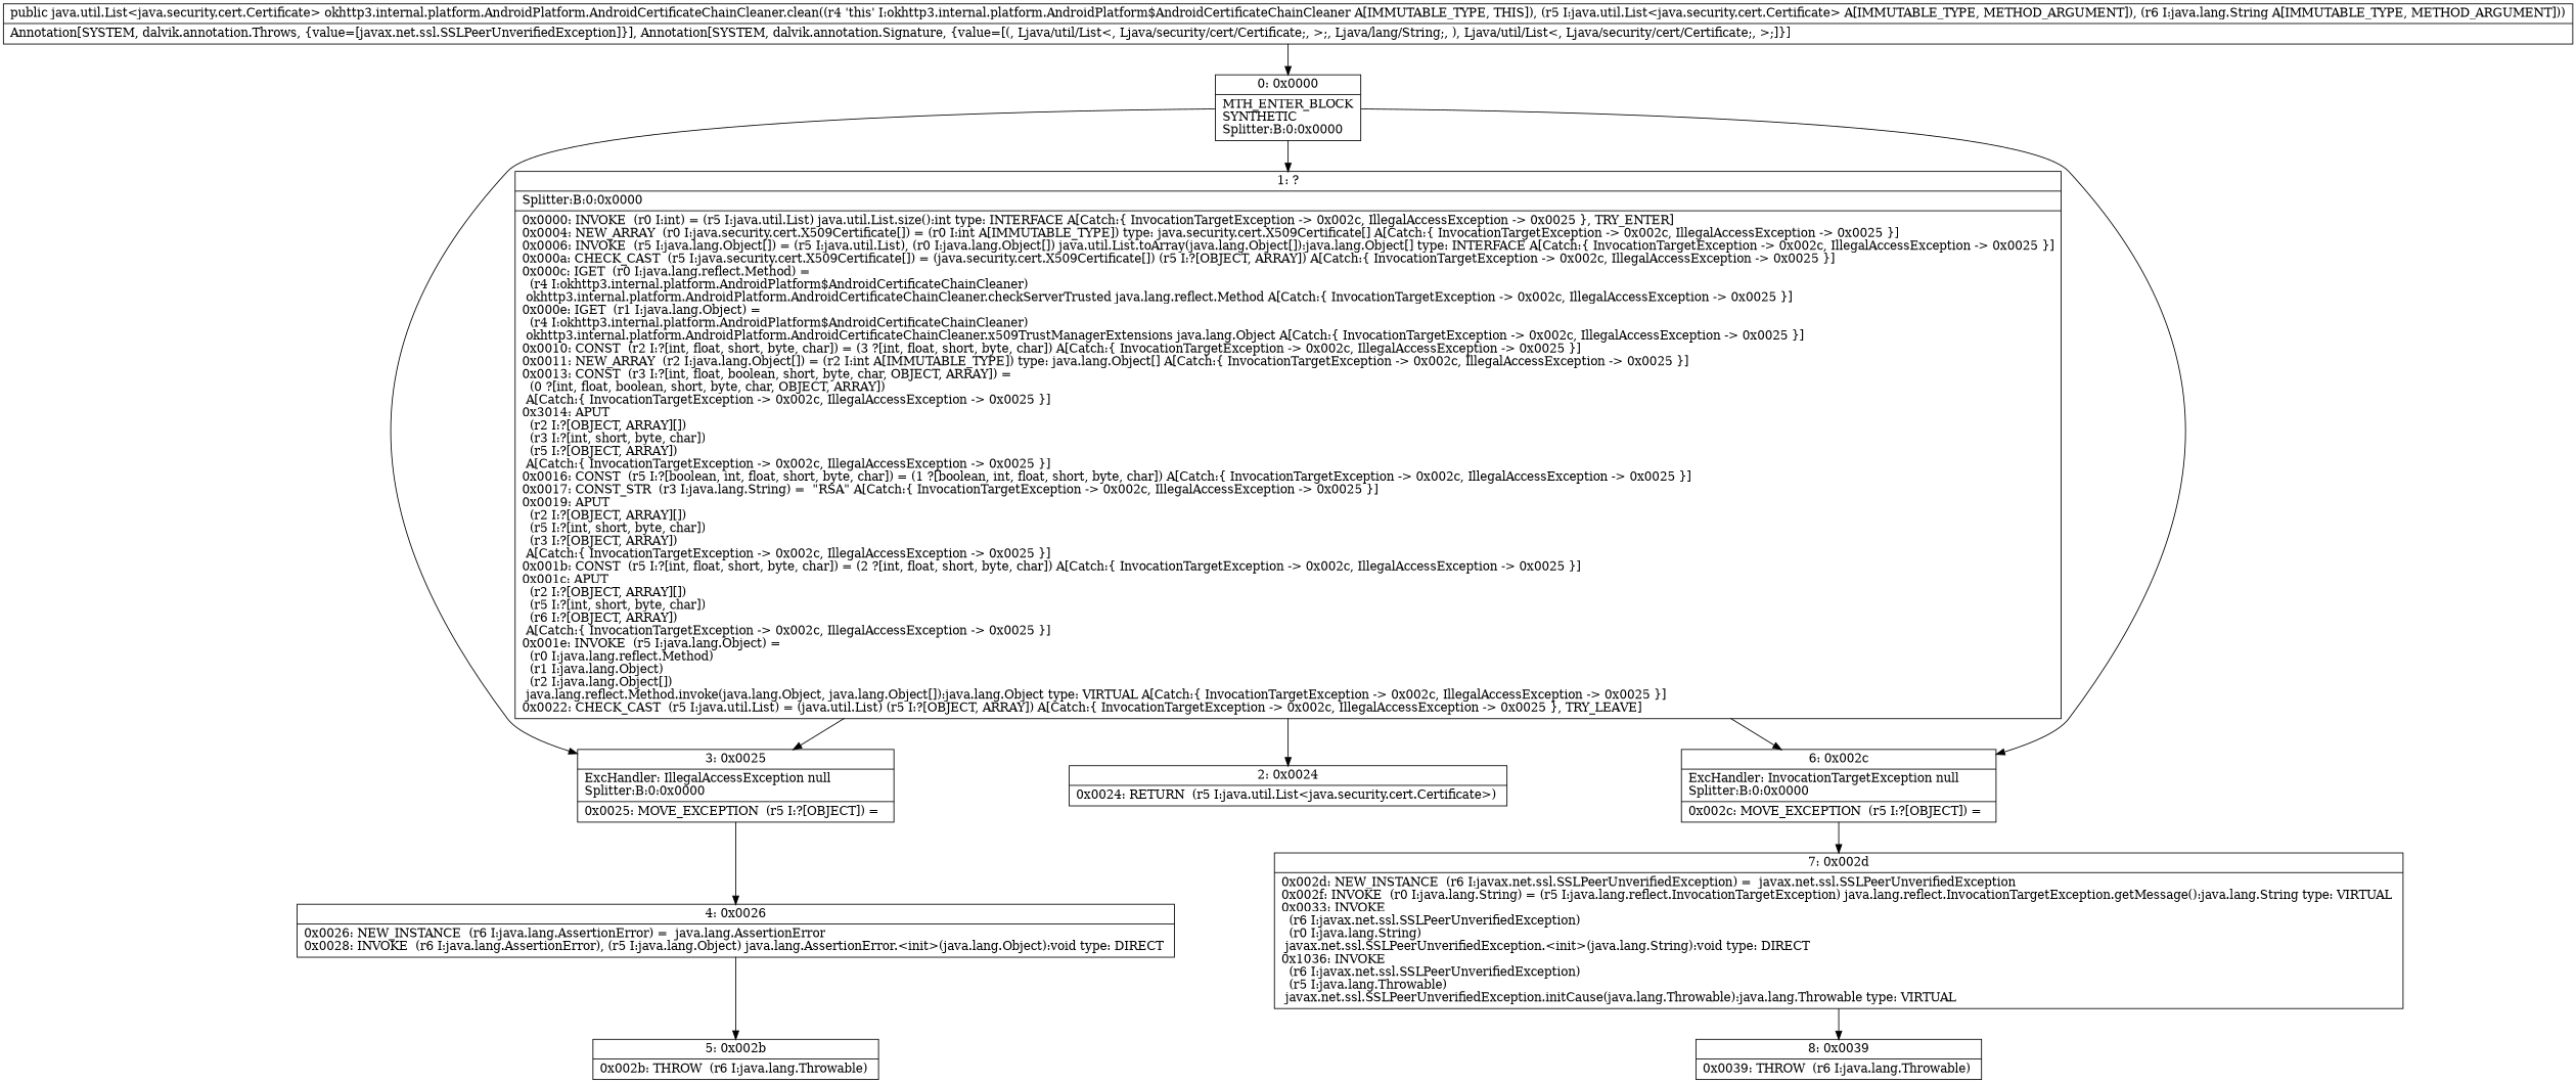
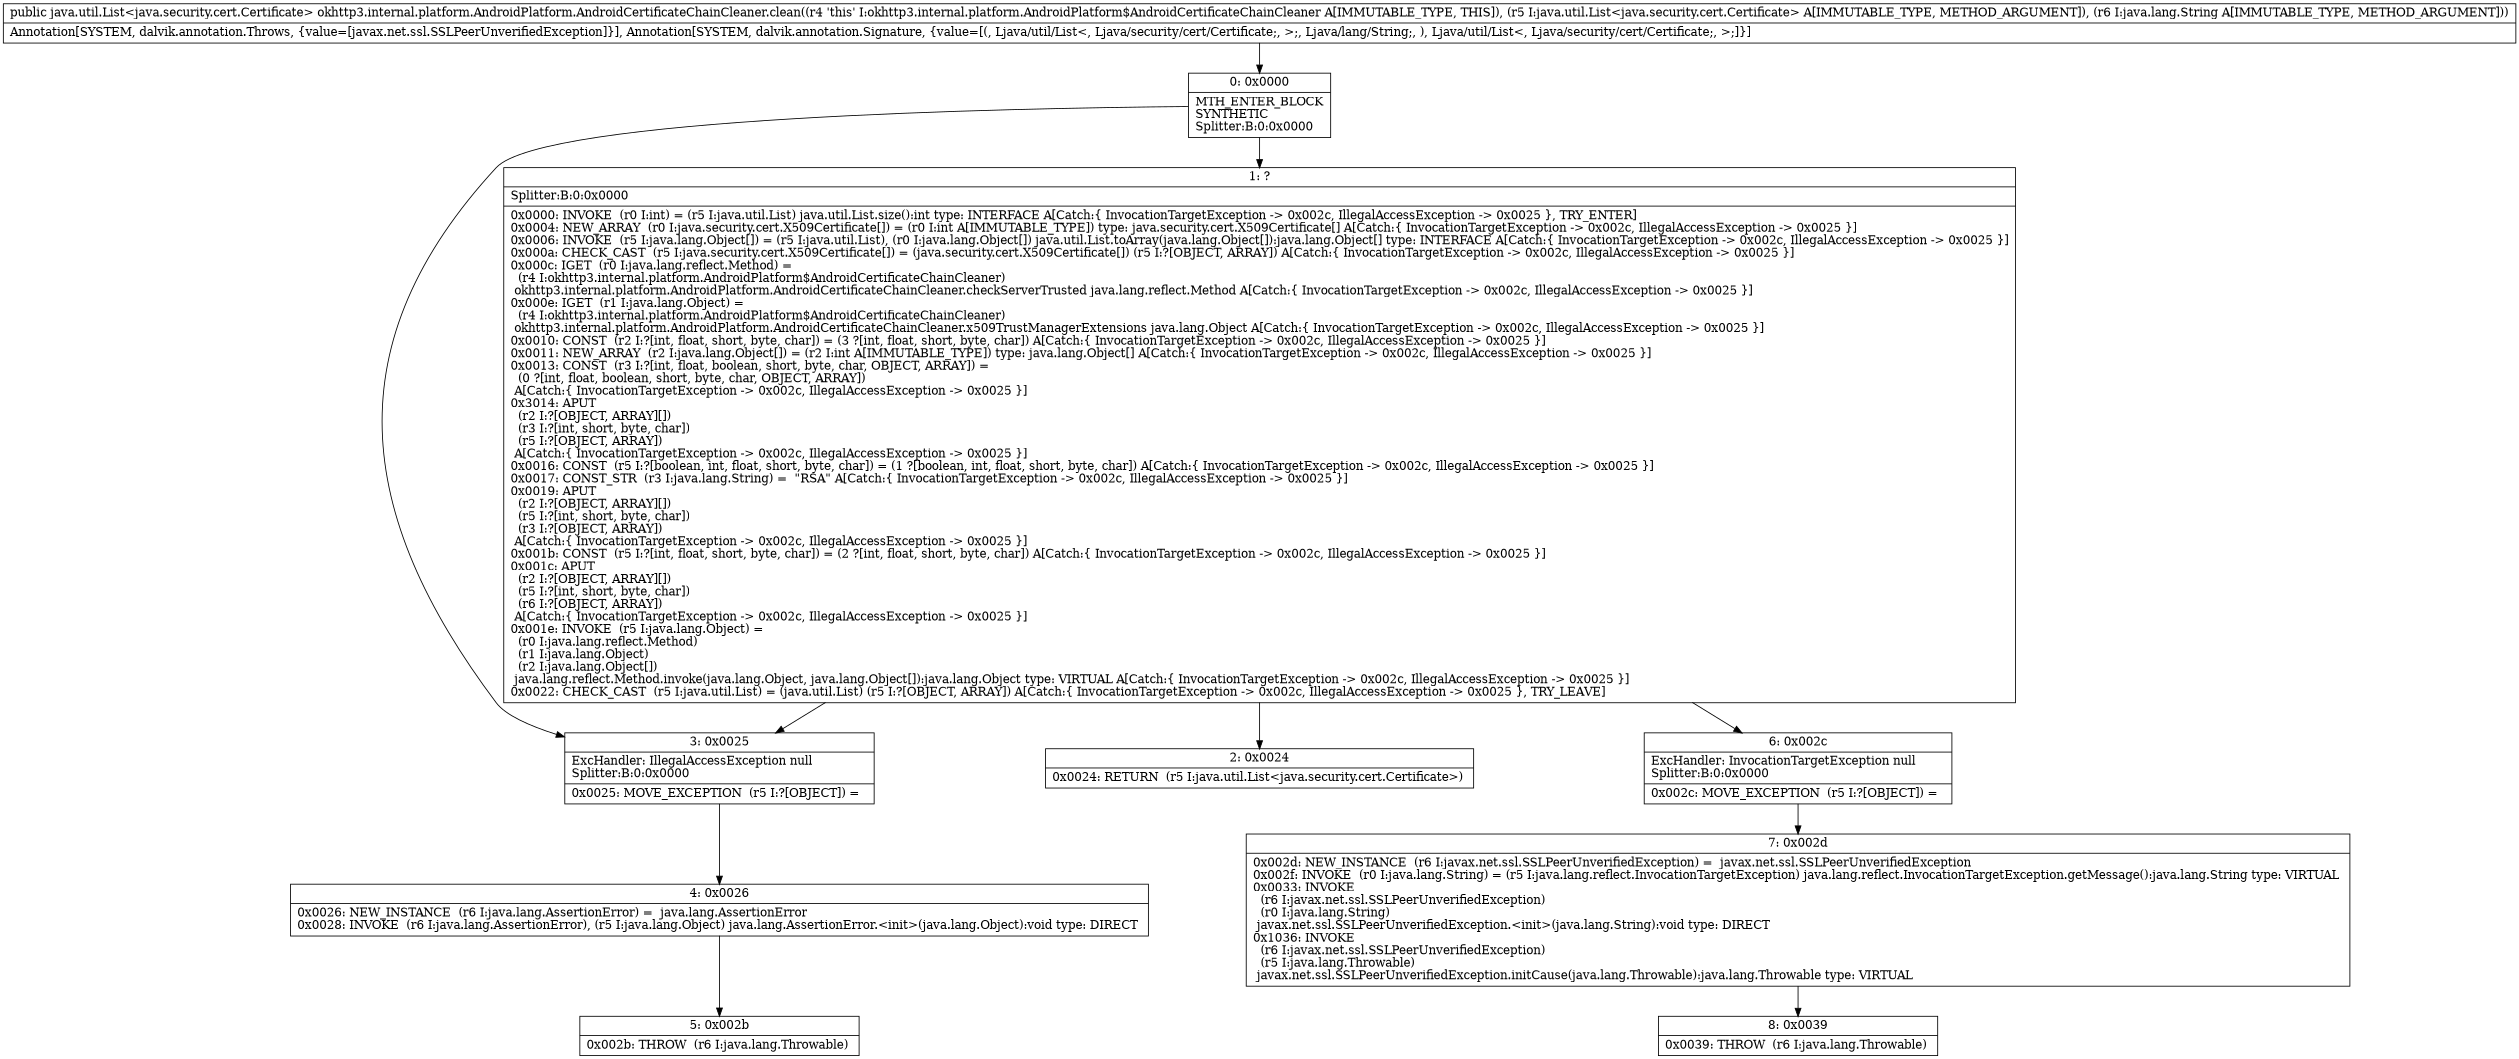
  digraph {
    node [shape=record]
    n1 [label="{0\:\ 0x0000|MTH_ENTER_BLOCK\lSYNTHETIC\lSplitter:B:0:0x0000\l}"]
    n2 [label="{1\:\ ?|Splitter:B:0:0x0000\l|0x0000: INVOKE  (r0 I:int) = (r5 I:java.util.List) java.util.List.size():int type: INTERFACE A[Catch:\{ InvocationTargetException \-\> 0x002c, IllegalAccessException \-\> 0x0025 \}, TRY_ENTER]\l0x0004: NEW_ARRAY  (r0 I:java.security.cert.X509Certificate[]) = (r0 I:int A[IMMUTABLE_TYPE]) type: java.security.cert.X509Certificate[] A[Catch:\{ InvocationTargetException \-\> 0x002c, IllegalAccessException \-\> 0x0025 \}]\l0x0006: INVOKE  (r5 I:java.lang.Object[]) = (r5 I:java.util.List), (r0 I:java.lang.Object[]) java.util.List.toArray(java.lang.Object[]):java.lang.Object[] type: INTERFACE A[Catch:\{ InvocationTargetException \-\> 0x002c, IllegalAccessException \-\> 0x0025 \}]\l0x000a: CHECK_CAST  (r5 I:java.security.cert.X509Certificate[]) = (java.security.cert.X509Certificate[]) (r5 I:?[OBJECT, ARRAY]) A[Catch:\{ InvocationTargetException \-\> 0x002c, IllegalAccessException \-\> 0x0025 \}]\l0x000c: IGET  (r0 I:java.lang.reflect.Method) = \l  (r4 I:okhttp3.internal.platform.AndroidPlatform$AndroidCertificateChainCleaner)\l okhttp3.internal.platform.AndroidPlatform.AndroidCertificateChainCleaner.checkServerTrusted java.lang.reflect.Method A[Catch:\{ InvocationTargetException \-\> 0x002c, IllegalAccessException \-\> 0x0025 \}]\l0x000e: IGET  (r1 I:java.lang.Object) = \l  (r4 I:okhttp3.internal.platform.AndroidPlatform$AndroidCertificateChainCleaner)\l okhttp3.internal.platform.AndroidPlatform.AndroidCertificateChainCleaner.x509TrustManagerExtensions java.lang.Object A[Catch:\{ InvocationTargetException \-\> 0x002c, IllegalAccessException \-\> 0x0025 \}]\l0x0010: CONST  (r2 I:?[int, float, short, byte, char]) = (3 ?[int, float, short, byte, char]) A[Catch:\{ InvocationTargetException \-\> 0x002c, IllegalAccessException \-\> 0x0025 \}]\l0x0011: NEW_ARRAY  (r2 I:java.lang.Object[]) = (r2 I:int A[IMMUTABLE_TYPE]) type: java.lang.Object[] A[Catch:\{ InvocationTargetException \-\> 0x002c, IllegalAccessException \-\> 0x0025 \}]\l0x0013: CONST  (r3 I:?[int, float, boolean, short, byte, char, OBJECT, ARRAY]) = \l  (0 ?[int, float, boolean, short, byte, char, OBJECT, ARRAY])\l A[Catch:\{ InvocationTargetException \-\> 0x002c, IllegalAccessException \-\> 0x0025 \}]\l0x3014: APUT  \l  (r2 I:?[OBJECT, ARRAY][])\l  (r3 I:?[int, short, byte, char])\l  (r5 I:?[OBJECT, ARRAY])\l A[Catch:\{ InvocationTargetException \-\> 0x002c, IllegalAccessException \-\> 0x0025 \}]\l0x0016: CONST  (r5 I:?[boolean, int, float, short, byte, char]) = (1 ?[boolean, int, float, short, byte, char]) A[Catch:\{ InvocationTargetException \-\> 0x002c, IllegalAccessException \-\> 0x0025 \}]\l0x0017: CONST_STR  (r3 I:java.lang.String) =  \"RSA\" A[Catch:\{ InvocationTargetException \-\> 0x002c, IllegalAccessException \-\> 0x0025 \}]\l0x0019: APUT  \l  (r2 I:?[OBJECT, ARRAY][])\l  (r5 I:?[int, short, byte, char])\l  (r3 I:?[OBJECT, ARRAY])\l A[Catch:\{ InvocationTargetException \-\> 0x002c, IllegalAccessException \-\> 0x0025 \}]\l0x001b: CONST  (r5 I:?[int, float, short, byte, char]) = (2 ?[int, float, short, byte, char]) A[Catch:\{ InvocationTargetException \-\> 0x002c, IllegalAccessException \-\> 0x0025 \}]\l0x001c: APUT  \l  (r2 I:?[OBJECT, ARRAY][])\l  (r5 I:?[int, short, byte, char])\l  (r6 I:?[OBJECT, ARRAY])\l A[Catch:\{ InvocationTargetException \-\> 0x002c, IllegalAccessException \-\> 0x0025 \}]\l0x001e: INVOKE  (r5 I:java.lang.Object) = \l  (r0 I:java.lang.reflect.Method)\l  (r1 I:java.lang.Object)\l  (r2 I:java.lang.Object[])\l java.lang.reflect.Method.invoke(java.lang.Object, java.lang.Object[]):java.lang.Object type: VIRTUAL A[Catch:\{ InvocationTargetException \-\> 0x002c, IllegalAccessException \-\> 0x0025 \}]\l0x0022: CHECK_CAST  (r5 I:java.util.List) = (java.util.List) (r5 I:?[OBJECT, ARRAY]) A[Catch:\{ InvocationTargetException \-\> 0x002c, IllegalAccessException \-\> 0x0025 \}, TRY_LEAVE]\l}"]
    n3 [label="{3\:\ 0x0025|ExcHandler: IllegalAccessException null\lSplitter:B:0:0x0000\l|0x0025: MOVE_EXCEPTION  (r5 I:?[OBJECT]) =  \l}"]
    n4 [label="{6\:\ 0x002c|ExcHandler: InvocationTargetException null\lSplitter:B:0:0x0000\l|0x002c: MOVE_EXCEPTION  (r5 I:?[OBJECT]) =  \l}"]
    n5 [label="{2\:\ 0x0024|0x0024: RETURN  (r5 I:java.util.List\<java.security.cert.Certificate\>) \l}"]
    n6 [label="{4\:\ 0x0026|0x0026: NEW_INSTANCE  (r6 I:java.lang.AssertionError) =  java.lang.AssertionError \l0x0028: INVOKE  (r6 I:java.lang.AssertionError), (r5 I:java.lang.Object) java.lang.AssertionError.\<init\>(java.lang.Object):void type: DIRECT \l}"]
    n7 [label="{7\:\ 0x002d|0x002d: NEW_INSTANCE  (r6 I:javax.net.ssl.SSLPeerUnverifiedException) =  javax.net.ssl.SSLPeerUnverifiedException \l0x002f: INVOKE  (r0 I:java.lang.String) = (r5 I:java.lang.reflect.InvocationTargetException) java.lang.reflect.InvocationTargetException.getMessage():java.lang.String type: VIRTUAL \l0x0033: INVOKE  \l  (r6 I:javax.net.ssl.SSLPeerUnverifiedException)\l  (r0 I:java.lang.String)\l javax.net.ssl.SSLPeerUnverifiedException.\<init\>(java.lang.String):void type: DIRECT \l0x1036: INVOKE  \l  (r6 I:javax.net.ssl.SSLPeerUnverifiedException)\l  (r5 I:java.lang.Throwable)\l javax.net.ssl.SSLPeerUnverifiedException.initCause(java.lang.Throwable):java.lang.Throwable type: VIRTUAL \l}"]
    n8 [label="{5\:\ 0x002b|0x002b: THROW  (r6 I:java.lang.Throwable) \l}"]
    n9 [label="{8\:\ 0x0039|0x0039: THROW  (r6 I:java.lang.Throwable) \l}"]
    n10 [label="{public java.util.List\<java.security.cert.Certificate\> okhttp3.internal.platform.AndroidPlatform.AndroidCertificateChainCleaner.clean((r4 'this' I:okhttp3.internal.platform.AndroidPlatform$AndroidCertificateChainCleaner A[IMMUTABLE_TYPE, THIS]), (r5 I:java.util.List\<java.security.cert.Certificate\> A[IMMUTABLE_TYPE, METHOD_ARGUMENT]), (r6 I:java.lang.String A[IMMUTABLE_TYPE, METHOD_ARGUMENT]))  | Annotation[SYSTEM, dalvik.annotation.Throws, \{value=[javax.net.ssl.SSLPeerUnverifiedException]\}], Annotation[SYSTEM, dalvik.annotation.Signature, \{value=[(, Ljava\/util\/List\<, Ljava\/security\/cert\/Certificate;, \>;, Ljava\/lang\/String;, ), Ljava\/util\/List\<, Ljava\/security\/cert\/Certificate;, \>;]\}]\l}"]
    n1 -> n2
    n1 -> n3
-   n1 -> n4
    n2 -> n3
    n2 -> n4
    n2 -> n5
    n3 -> n6
    n4 -> n7
    n6 -> n8
    n7 -> n9
    n10 -> n1
  }
